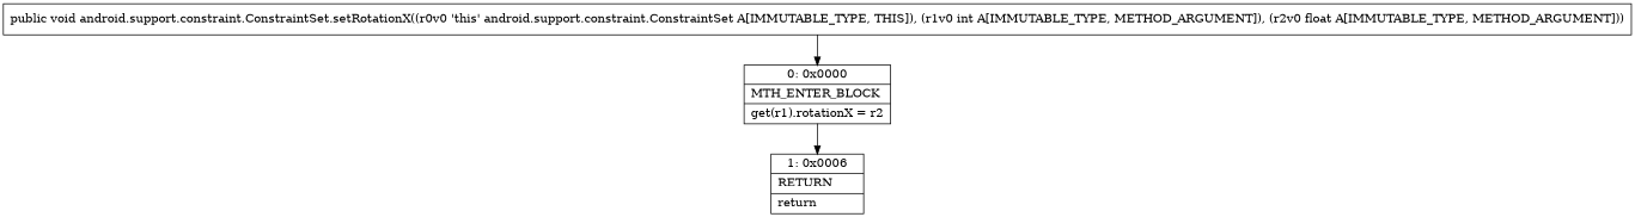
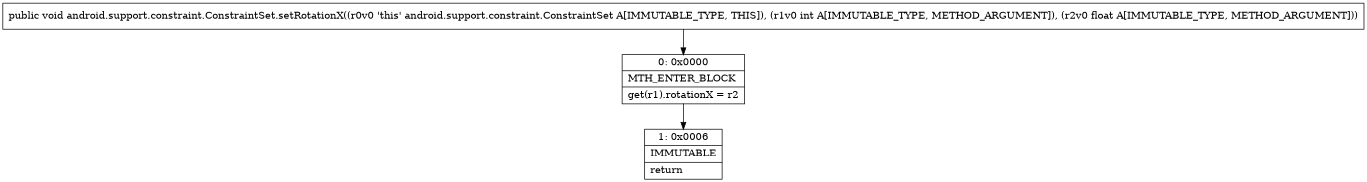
  digraph {
    node [shape=record]
    n1 [label="{0\:\ 0x0000|MTH_ENTER_BLOCK\l|get(r1).rotationX = r2\l}"]
-   n2 [label="{1\:\ 0x0006|RETURN\l|return\l}"]
+   n2 [label="{1\:\ 0x0006|IMMUTABLE\l|return\l}"]
    n3 [label="{public void android.support.constraint.ConstraintSet.setRotationX((r0v0 'this' android.support.constraint.ConstraintSet A[IMMUTABLE_TYPE, THIS]), (r1v0 int A[IMMUTABLE_TYPE, METHOD_ARGUMENT]), (r2v0 float A[IMMUTABLE_TYPE, METHOD_ARGUMENT])) }"]
    n1 -> n2
    n3 -> n1
  }
